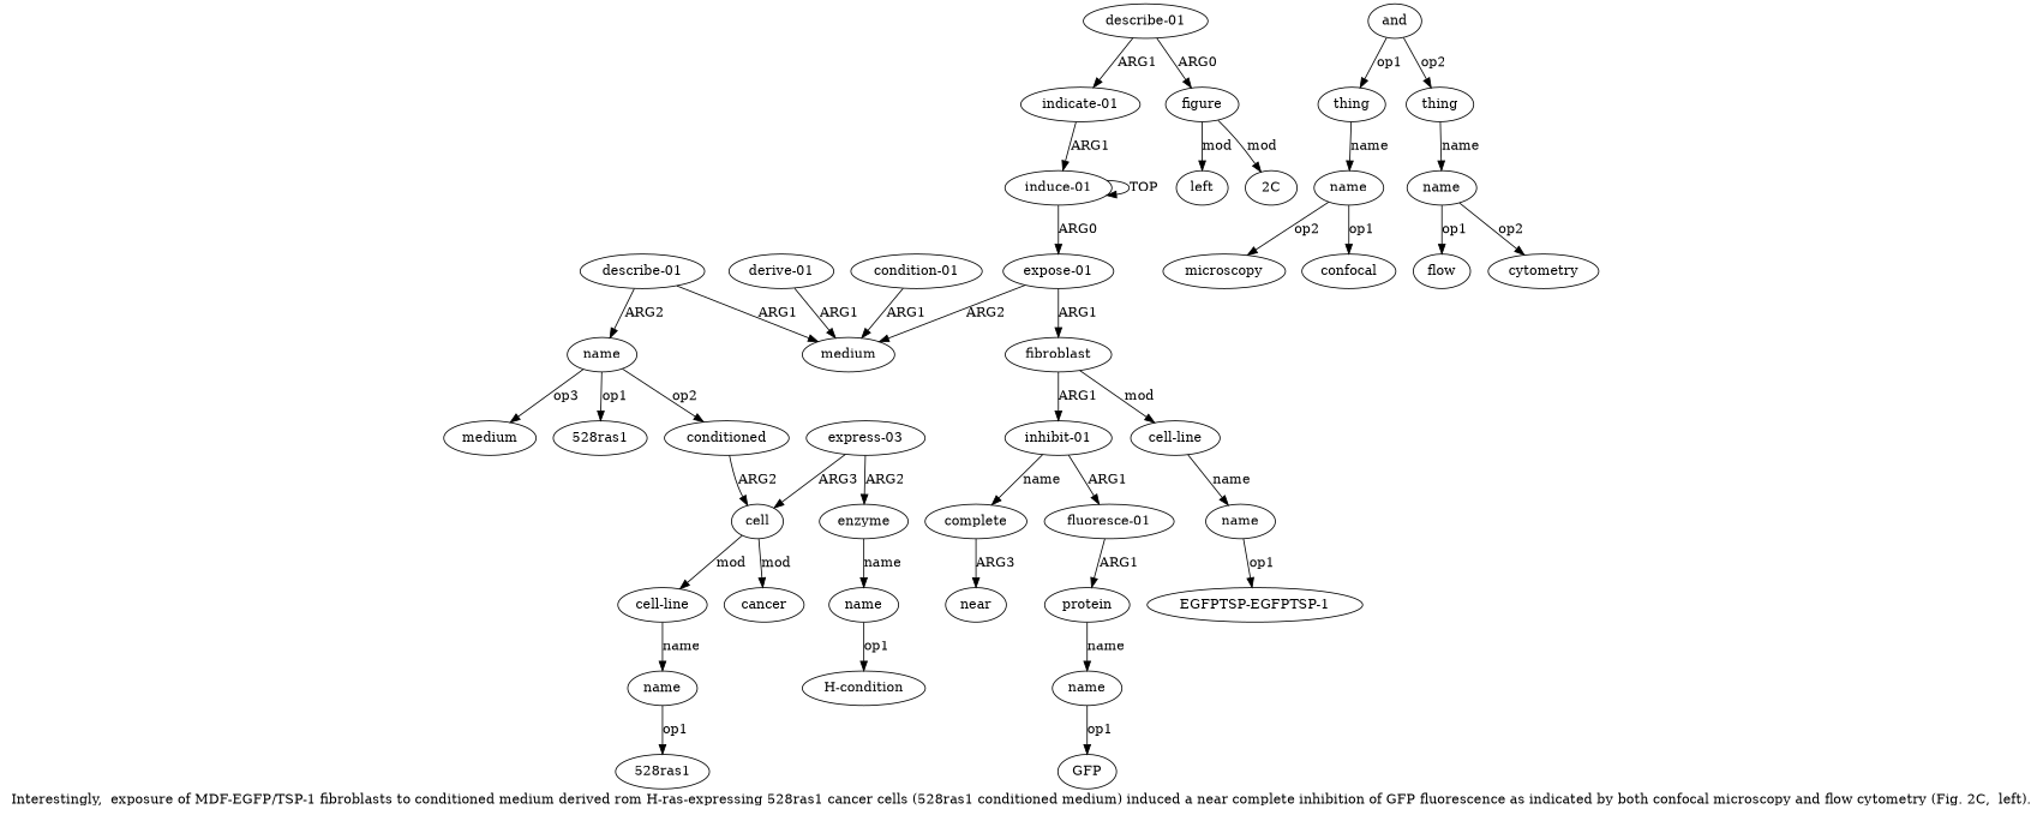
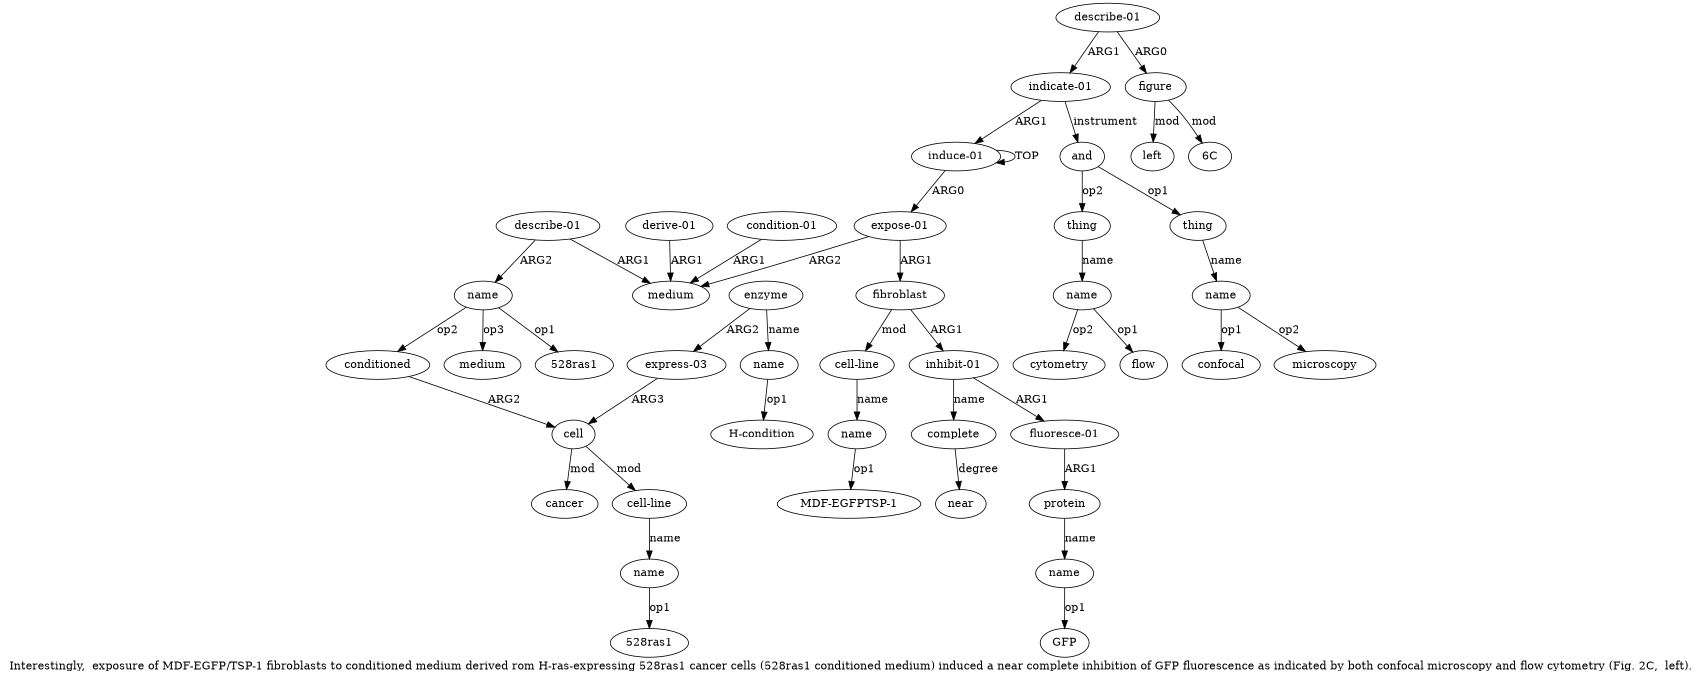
  digraph {
    label="Interestingly,  exposure of MDF-EGFP/TSP-1 fibroblasts to conditioned medium derived rom H-ras-expressing 528ras1 cancer cells (528ras1 conditioned medium) induced a near complete inhibition of GFP fluorescence as indicated by both confocal microscopy and flow cytometry (Fig. 2C,  left)."
    node [color=black gold_ind=-1 gold_label=name test_ind=-1 test_label=name]
    edge [color=black gold_label=ARG1 test_label=ARG1]
    n1 [gold_ind=20 label=name test_ind=20]
    n2 [gold_label=GFP label=GFP test_label=GFP]
    n3 [gold_ind=21 gold_label=complete label=complete test_ind=21 test_label=complete]
    n4 [gold_ind=22 gold_label=near label=near test_ind=22 test_label=near]
    n5 [gold_ind=24 gold_label="indicate-01" label="indicate-01" test_ind=24 test_label="indicate-01"]
    n6 [gold_ind=25 gold_label=and label=and test_ind=25 test_label=and]
    n7 [gold_ind=0 gold_label="induce-01" label="induce-01" test_ind=0 test_label="induce-01"]
    n8 [gold_ind=26 gold_label=thing label=thing test_ind=26 test_label=thing]
    n9 [gold_ind=28 gold_label=thing label=thing test_ind=28 test_label=thing]
    n10 [gold_ind=1 gold_label="expose-01" label="expose-01" test_ind=1 test_label="expose-01"]
    n11 [gold_ind=27 label=name test_ind=27]
    n12 [gold_ind=29 label=name test_ind=29]
    n13 [gold_ind=17 gold_label="inhibit-01" label="inhibit-01" test_ind=17 test_label="inhibit-01"]
    n14 [gold_ind=18 gold_label="fluoresce-01" label="fluoresce-01" test_ind=18 test_label="fluoresce-01"]
    n15 [gold_ind=5 gold_label=medium label=medium test_ind=5 test_label=medium]
    n16 [gold_ind=2 gold_label=fibroblast label=fibroblast test_ind=2 test_label=fibroblast]
    n17 [gold_label=microscopy label=microscopy test_label=microscopy]
    n18 [gold_label=confocal label=confocal test_label=confocal]
    n19 [gold_label=flow label=flow test_label=flow]
    n20 [gold_label=cytometry label=cytometry test_label=cytometry]
    n21 [gold_label="528ras1" label="528ras1" test_label="528ras1"]
    n22 [gold_ind=31 gold_label=figure label=figure test_ind=31 test_label=figure]
    n23 [gold_ind=32 gold_label=left label=left test_ind=32 test_label=left]
-   n24 [gold_label="2C" label="2C" test_label="2C"]
+   n24 [gold_label="2C" label="6C" test_label="2C"]
    n25 [gold_ind=30 gold_label="describe-01" label="describe-01" test_ind=30 test_label="describe-01"]
-   n26 [gold_label="MDF-EGFPTSP-1" label="EGFPTSP-EGFPTSP-1" test_label="MDF-EGFPTSP-1"]
+   n26 [gold_label="MDF-EGFPTSP-1" label="MDF-EGFPTSP-1" test_label="MDF-EGFPTSP-1"]
    n27 [gold_label=medium label=medium test_label=medium]
    n28 [gold_ind=15 gold_label="describe-01" label="describe-01" test_ind=15 test_label="describe-01"]
    n29 [gold_ind=16 label=name test_ind=16]
    n30 [gold_label="528ras1" label="528ras1" test_label="528ras1"]
    n31 [gold_label=conditioned label=conditioned test_label=conditioned]
    n32 [gold_ind=8 gold_label=cell label=cell test_ind=8 test_label=cell]
    n33 [gold_ind=14 label=name test_ind=14]
    n34 [gold_ind=19 gold_label=protein label=protein test_ind=19 test_label=protein]
    n35 [gold_ind=11 gold_label=enzyme label=enzyme test_ind=11 test_label=enzyme]
    n36 [gold_ind=12 label=name test_ind=12]
    n37 [gold_label="H-ras" label="H-condition" test_label="H-ras"]
    n38 [gold_ind=10 gold_label="express-03" label="express-03" test_ind=10 test_label="express-03"]
    n39 [gold_ind=13 gold_label="cell-line" label="cell-line" test_ind=13 test_label="cell-line"]
    n40 [gold_ind=9 gold_label=cancer label=cancer test_ind=9 test_label=cancer]
    n41 [gold_ind=3 gold_label="cell-line" label="cell-line" test_ind=3 test_label="cell-line"]
    n42 [gold_ind=4 label=name test_ind=4]
    n43 [gold_ind=7 gold_label="derive-01" label="derive-01" test_ind=7 test_label="derive-01"]
    n44 [gold_ind=6 gold_label="condition-01" label="condition-01" test_ind=6 test_label="condition-01"]
    n1 -> n2 [gold_label=op1 label=op1 test_label=op1]
-   n3 -> n4 [gold_label=degree label=ARG3 test_label=degree]
+   n3 -> n4 [gold_label=degree label=degree test_label=degree]
+   n5 -> n6 [gold_label=instrument label=instrument test_label=instrument]
    n5 -> n7 [label=ARG1]
    n6 -> n8 [gold_label=op1 label=op1 test_label=op1]
    n6 -> n9 [gold_label=op2 label=op2 test_label=op2]
    n7 -> n7 [gold_label=TOP label=TOP test_label=TOP]
    n7 -> n10 [gold_label=ARG0 label=ARG0 test_label=ARG0]
    n8 -> n11 [gold_label=name label=name test_label=name]
    n9 -> n12 [gold_label=name label=name test_label=name]
    n10 -> n15 [gold_label=ARG2 label=ARG2 test_label=ARG2]
    n10 -> n16 [label=ARG1]
    n11 -> n17 [gold_label=op2 label=op2 test_label=op2]
    n11 -> n18 [gold_label=op1 label=op1 test_label=op1]
    n12 -> n19 [gold_label=op1 label=op1 test_label=op1]
    n12 -> n20 [gold_label=op2 label=op2 test_label=op2]
    n13 -> n3 [gold_label=mod label=name test_label=mod]
    n13 -> n14 [label=ARG1]
    n14 -> n34 [label=ARG1]
    n16 -> n13 [label=ARG1]
    n16 -> n41 [gold_label=mod label=mod test_label=mod]
    n22 -> n23 [gold_label=mod label=mod test_label=mod]
    n22 -> n24 [gold_label=mod label=mod test_label=mod]
    n25 -> n5 [label=ARG1]
    n25 -> n22 [gold_label=ARG0 label=ARG0 test_label=ARG0]
    n28 -> n15 [label=ARG1]
    n28 -> n29 [gold_label=ARG2 label=ARG2 test_label=ARG2]
    n29 -> n27 [gold_label=op3 label=op3 test_label=op3]
    n29 -> n30 [gold_label=op1 label=op1 test_label=op1]
    n29 -> n31 [gold_label=op2 label=op2 test_label=op2]
    n31 -> n32 [gold_label=ARG2 label=ARG2 test_label=ARG2]
    n32 -> n39 [gold_label=mod label=mod test_label=mod]
    n32 -> n40 [gold_label=mod label=mod test_label=mod]
    n33 -> n21 [gold_label=op1 label=op1 test_label=op1]
    n34 -> n1 [gold_label=name label=name test_label=name]
    n35 -> n36 [gold_label=name label=name test_label=name]
    n36 -> n37 [gold_label=op1 label=op1 test_label=op1]
    n38 -> n32 [gold_label=ARG3 label=ARG3 test_label=ARG3]
-   n38 -> n35 [gold_label=ARG2 label=ARG2 test_label=ARG2]
+   n35 -> n38 [gold_label=ARG2 label=ARG2 test_label=ARG2]
    n39 -> n33 [gold_label=name label=name test_label=name]
    n41 -> n42 [gold_label=name label=name test_label=name]
    n42 -> n26 [gold_label=op1 label=op1 test_label=op1]
    n43 -> n15 [label=ARG1]
    n44 -> n15 [label=ARG1]
  }
